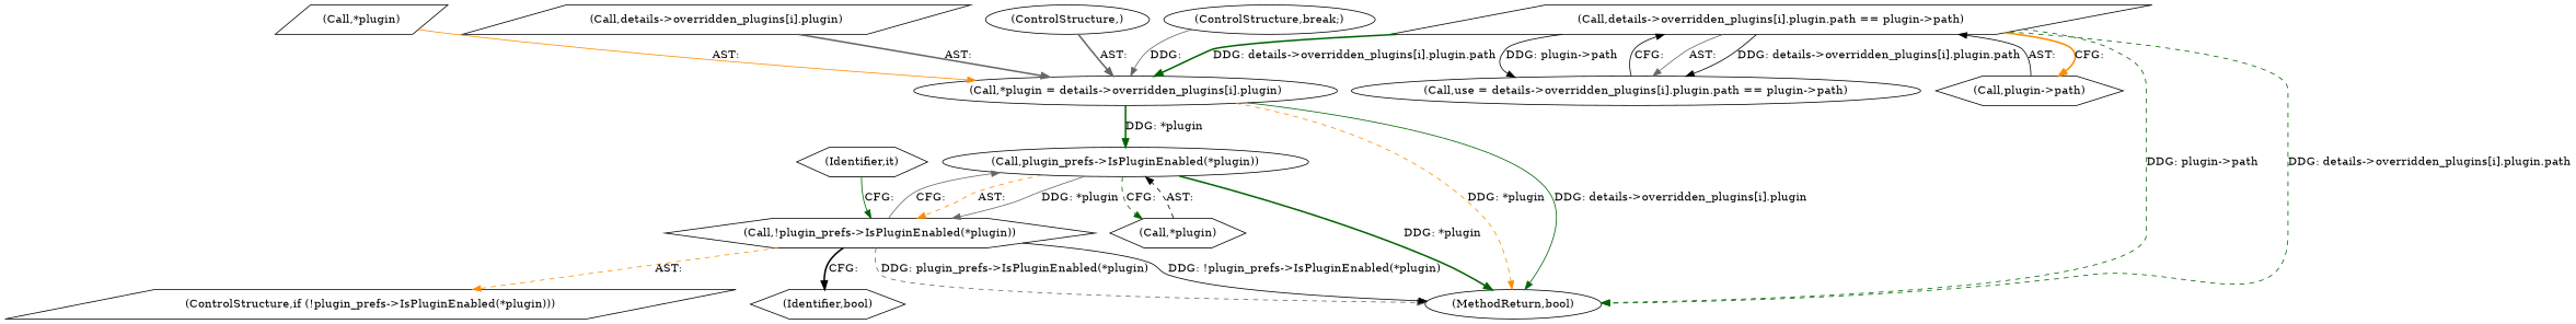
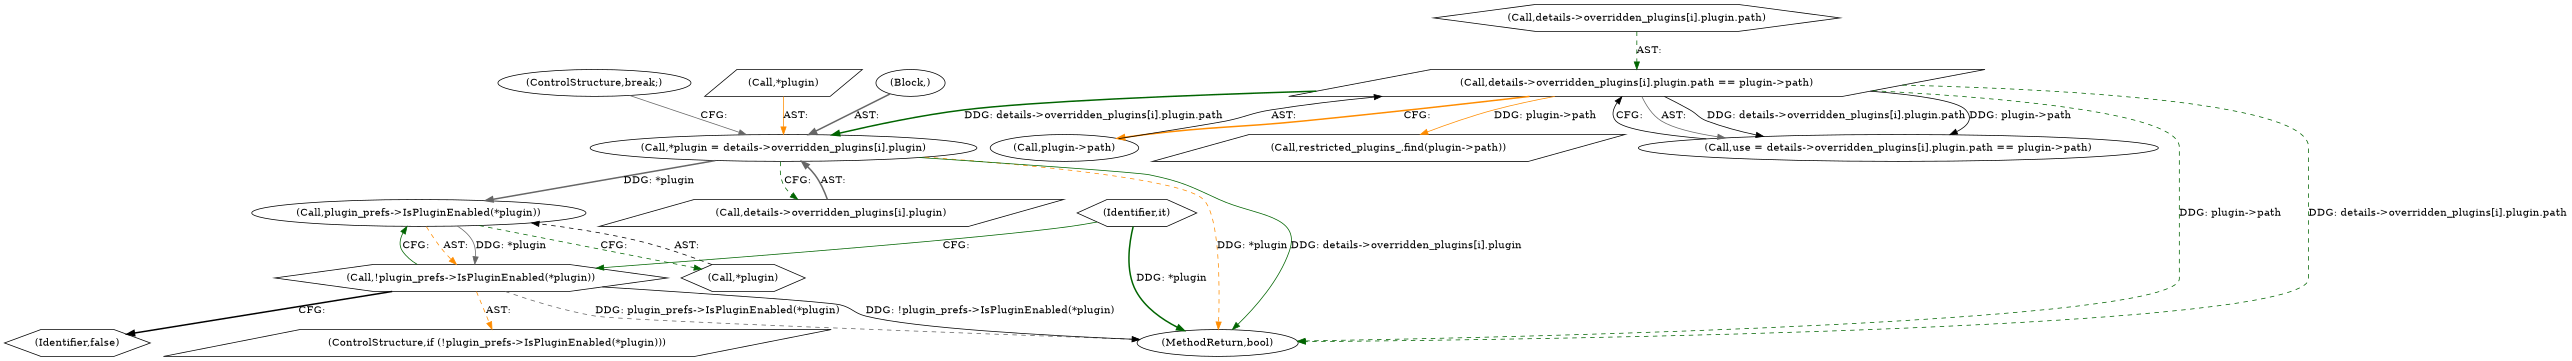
  digraph {
    node [shape=ellipse]
    edge [color=darkgreen style=solid]
    n1 [label="(Call,*plugin = details->overridden_plugins[i].plugin)"]
    n2 [label="(Call,plugin_prefs->IsPluginEnabled(*plugin))"]
    n3 [label="(Call,details->overridden_plugins[i].plugin)" shape=parallelogram]
    n4 [label="(MethodReturn,bool)"]
    n5 [label="(Call,!plugin_prefs->IsPluginEnabled(*plugin))" shape=hexagon]
    n6 [label="(Call,*plugin)" shape=hexagon]
-   n7 [label="(ControlStructure,)"]
+   n7 [label="(Block,)"]
    n8 [label="(Call,details->overridden_plugins[i].plugin.path == plugin->path)" shape=parallelogram]
    n9 [label="(Call,use = details->overridden_plugins[i].plugin.path == plugin->path)"]
-   n10 [label="(Call,plugin->path)" shape=hexagon]
+   n10 [label="(Call,plugin->path)"]
+   n11 [label="(Call,restricted_plugins_.find(plugin->path))" shape=parallelogram]
    n12 [label="(ControlStructure,if (!plugin_prefs->IsPluginEnabled(*plugin)))" shape=parallelogram]
-   n13 [label="(Identifier,bool)" shape=hexagon]
+   n13 [label="(Identifier,false)" shape=hexagon]
    n14 [label="(Identifier,it)" shape=hexagon]
    n15 [label="(ControlStructure,break;)"]
    n16 [label="(Call,*plugin)" shape=parallelogram]
-   n1 -> n2 [label="DDG: *plugin" style=bold]
+   n17 [label="(Call,details->overridden_plugins[i].plugin.path)" shape=hexagon]
+   n1 -> n2 [color=gray40 label="DDG: *plugin" style=bold]
+   n1 -> n3 [label="CFG: " style=dashed]
    n1 -> n4 [color=darkorange label="DDG: *plugin" style=dashed]
    n1 -> n4 [label="DDG: details->overridden_plugins[i].plugin"]
-   n2 -> n4 [label="DDG: *plugin" style=bold]
+   n14 -> n4 [label="DDG: *plugin" style=bold]
    n2 -> n5 [color=darkorange label="AST: " style=dashed]
    n2 -> n5 [color=gray40 label="DDG: *plugin"]
    n2 -> n6 [label="CFG: " style=dashed]
    n3 -> n1 [color=gray40 label="AST: " style=bold]
-   n5 -> n2 [color=gray40 label="CFG: "]
+   n5 -> n2 [label="CFG: "]
    n5 -> n4 [color=gray40 label="DDG: plugin_prefs->IsPluginEnabled(*plugin)" style=dashed]
    n5 -> n4 [color=black label="DDG: !plugin_prefs->IsPluginEnabled(*plugin)"]
    n5 -> n12 [color=darkorange label="AST: " style=dashed]
    n5 -> n13 [color=black label="CFG: " style=bold]
    n6 -> n2 [color=black label="AST: " style=dashed]
    n7 -> n1 [color=gray40 label="AST: " style=bold]
    n8 -> n1 [label="DDG: details->overridden_plugins[i].plugin.path" style=bold]
    n8 -> n4 [label="DDG: plugin->path" style=dashed]
    n8 -> n4 [label="DDG: details->overridden_plugins[i].plugin.path" style=dashed]
    n8 -> n9 [color=gray40 label="AST: "]
    n8 -> n9 [color=black label="DDG: details->overridden_plugins[i].plugin.path"]
    n8 -> n9 [color=black label="DDG: plugin->path"]
    n8 -> n10 [color=darkorange label="CFG: " style=bold]
+   n8 -> n11 [color=darkorange label="DDG: plugin->path"]
    n9 -> n8 [color=black label="CFG: "]
    n10 -> n8 [color=black label="AST: "]
    n14 -> n5 [label="CFG: "]
-   n15 -> n1 [color=gray40 label="DDG: "]
+   n15 -> n1 [color=gray40 label="CFG: "]
    n16 -> n1 [color=darkorange label="AST: "]
+   n17 -> n8 [label="AST: " style=dashed]
  }
